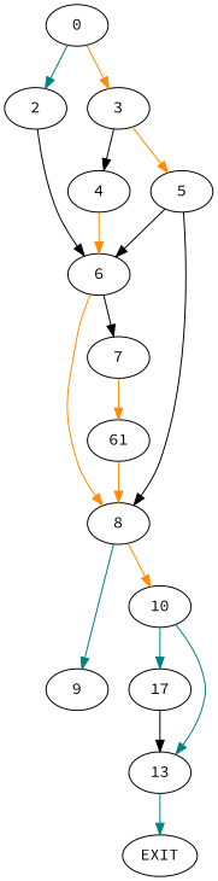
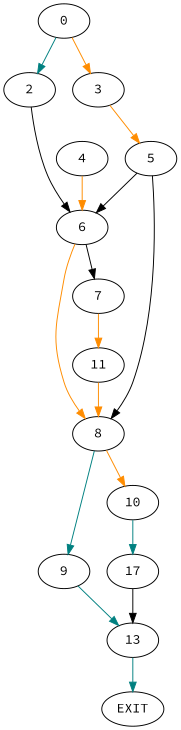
  digraph {
    fontname="Source Code Pro"
    node [fontname="Source Code Pro"]
    edge [color=darkorange fontname="Source Code Pro"]
    n1 [label=0]
    2
    3
    n4 [label=EXIT]
    6
    4
    5
    8
    7
-   11 [label=61]
+   11
    9
    10
    n13 [label=17]
    13
    n1 -> 2 [color=teal]
    n1 -> 3
    2 -> 6 [color=black]
-   3 -> 4 [color=black]
    3 -> 5
    6 -> 8
    6 -> 7 [color=black]
    4 -> 6
    5 -> 6 [color=black]
    5 -> 8 [color=black]
    8 -> 9 [color=teal]
    8 -> 10
    7 -> 11
    11 -> 8
    10 -> n13 [color=teal]
-   10 -> 13 [color=teal]
+   9 -> 13 [color=teal]
    n13 -> 13 [color=black]
    13 -> n4 [color=teal]
  }
